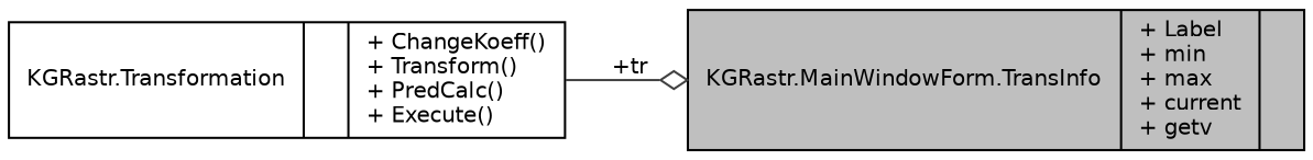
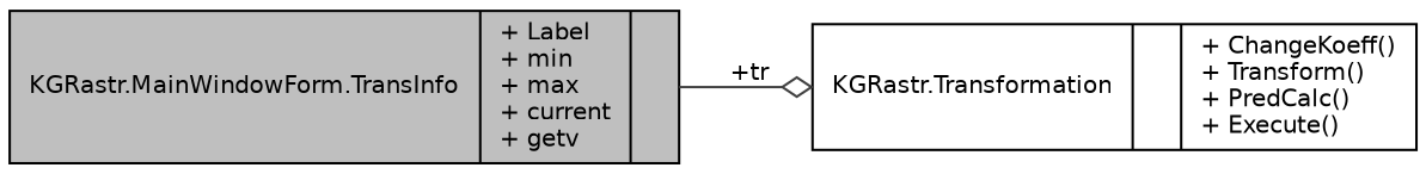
  digraph {
    rankdir=LR
    node [color=black fontname=Helvetica fontsize=10 shape=record style=filled]
    n1 [fillcolor=grey75 fontcolor=black height=0.2 label="{KGRastr.MainWindowForm.TransInfo\n|+ Label\l+ min\l+ max\l+ current\l+ getv\l|}" width=0.4]
    n2 [fillcolor=white height=0.2 label="{KGRastr.Transformation\n||+ ChangeKoeff()\l+ Transform()\l+ PredCalc()\l+ Execute()\l}" width=0.4]
-   n2 -> n1 [arrowhead=odiamond color=grey25 fontname=Helvetica fontsize=10 label=" +tr" labelfontname=Helvetica labelfontsize=10 style=solid]
+   n1 -> n2 [arrowhead=odiamond color=grey25 fontname=Helvetica fontsize=10 label=" +tr" labelfontname=Helvetica labelfontsize=10 style=solid]
  }
